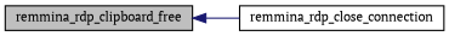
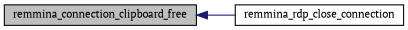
  digraph {
    rankdir=LR
    fontname="PT Serif"
    node [color=black fontname="PT Serif" fontsize=10 shape=record style=filled]
-   n1 [fillcolor=grey75 fontcolor=black height=0.2 label=remmina_rdp_clipboard_free width=0.4]
+   n1 [fillcolor=grey75 fontcolor=black height=0.2 label=remmina_connection_clipboard_free width=0.4]
    n2 [fillcolor=white height=0.2 label=remmina_rdp_close_connection width=0.4]
    n1 -> n2 [color=midnightblue dir=back fontname="PT Serif" fontsize=10 labelfontname=Helvetica labelfontsize=10 style=solid]
  }
